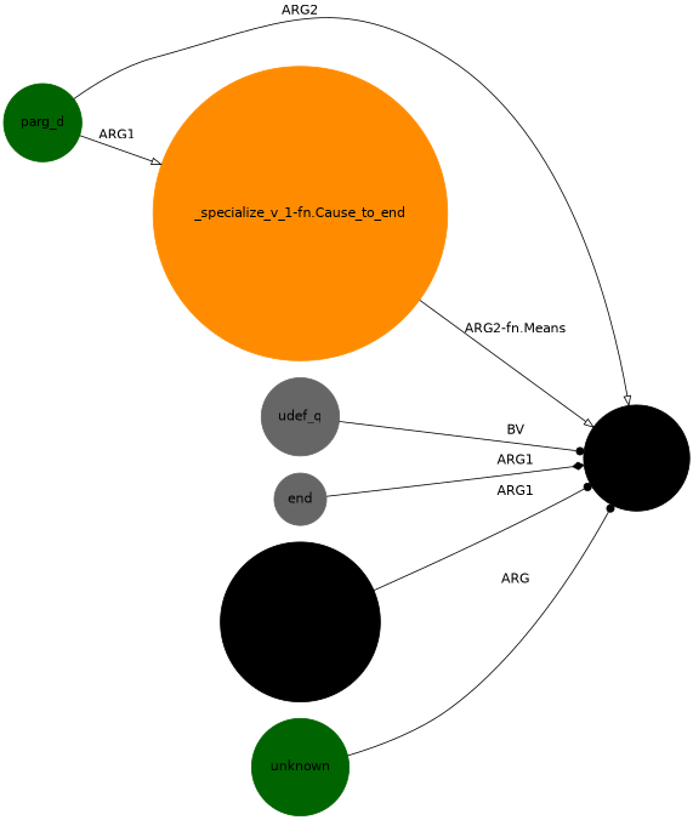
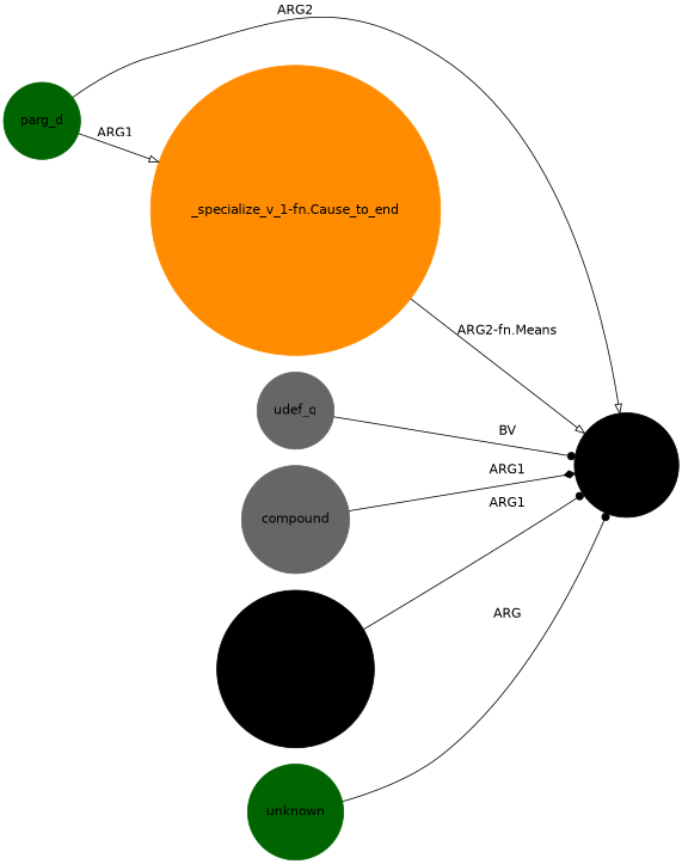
  digraph {
    fontname="DejaVu Sans"
    rankdir=LR
    node [color=darkgreen fontname="DejaVu Sans" shape=circle style=filled]
    edge [arrowhead=onormal fontname="DejaVu Sans"]
    parg_d
    _fund_n_1 [color=black]
    "_specialize_v_1-fn.Cause_to_end" [color=darkorange]
    udef_q [color=gray40]
-   compound [color=gray40 label=end]
+   compound [color=gray40]
    _convertible_a_1 [color=black]
    unknown
    parg_d -> _fund_n_1 [label=ARG2]
    parg_d -> "_specialize_v_1-fn.Cause_to_end" [label=ARG1]
    "_specialize_v_1-fn.Cause_to_end" -> _fund_n_1 [label="ARG2-fn.Means"]
    udef_q -> _fund_n_1 [arrowhead=dot label=BV]
    compound -> _fund_n_1 [arrowhead=diamond label=ARG1]
    _convertible_a_1 -> _fund_n_1 [arrowhead=dot label=ARG1]
    unknown -> _fund_n_1 [arrowhead=dot label=ARG]
  }
